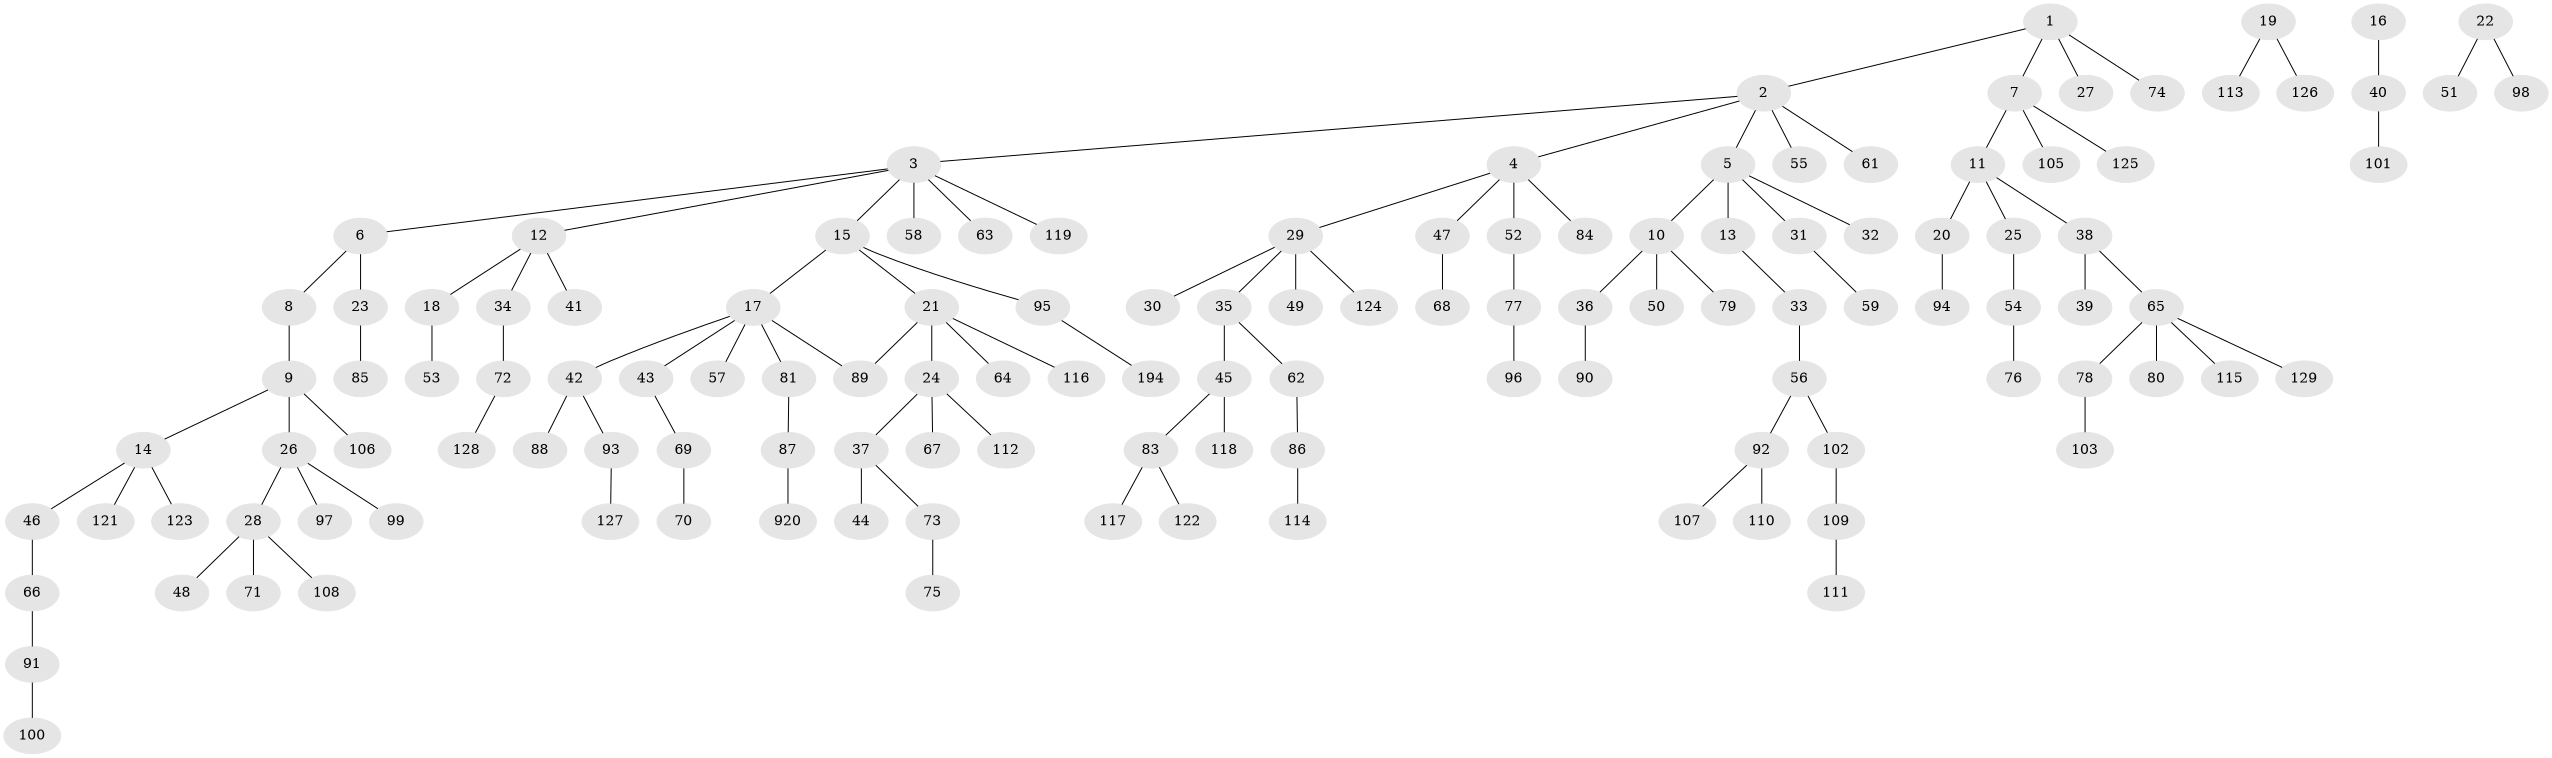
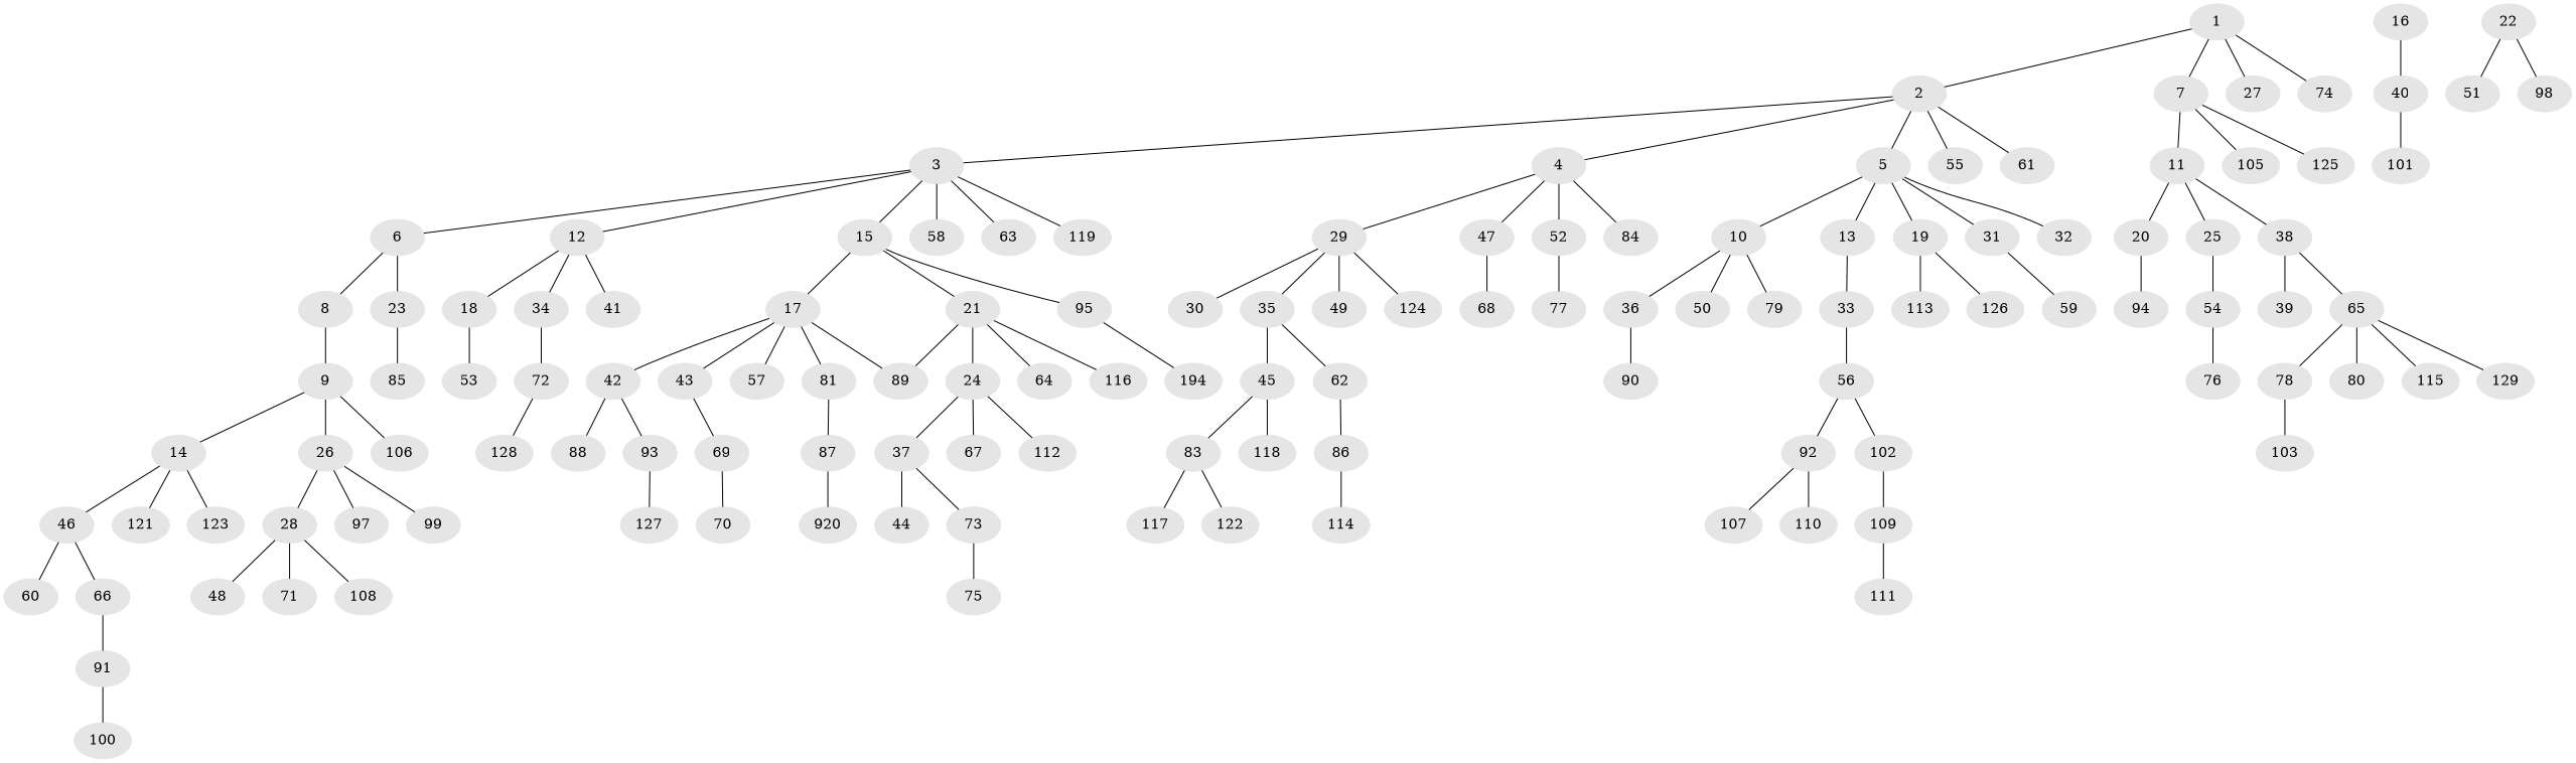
  graph {
    node [color=gray90 style=filled]
    1
    2
    7
    27
    74
    3
    4
    5
    55
    61
    11
    105
    125
    6
    12
    15
    58
    63
    119
    29
    47
    52
    84
    10
    13
    19
    31
    32
    16
    40
    8
    23
    18
    34
    41
    17
    21
    95
    30
    35
    49
    124
    68
    77
    36
    50
    79
    33
    113
    126
    59
    9
    85
    20
    25
    38
    14
    26
    106
    46
    121
    123
    28
    97
    99
    90
    94
    54
    39
    65
    53
    72
    56
+   60
    66
    42
    43
    57
    81
    89
    24
    64
    116
    n84 [label=194]
    101
    88
    93
    69
    87
    22
    51
    98
    37
    67
    112
    44
    73
    76
    48
    71
    108
    45
    62
    92
    102
    128
    83
    118
    86
    75
    78
    80
    115
    129
    127
    70
    117
    122
    91
-   96
    107
    110
    109
    114
    103
    100
    n127 [label=920]
    111
    1 -- 2
    1 -- 7
    1 -- 27
    1 -- 74
    2 -- 3
    2 -- 4
    2 -- 5
    2 -- 55
    2 -- 61
    7 -- 11
    7 -- 105
    7 -- 125
    3 -- 6
    3 -- 12
    3 -- 15
    3 -- 58
    3 -- 63
    3 -- 119
    4 -- 29
    4 -- 47
    4 -- 52
    4 -- 84
    5 -- 10
    5 -- 13
+   5 -- 19
    5 -- 31
    5 -- 32
    11 -- 20
    11 -- 25
    11 -- 38
    6 -- 8
    6 -- 23
    12 -- 18
    12 -- 34
    12 -- 41
    15 -- 17
    15 -- 21
    15 -- 95
    29 -- 30
    29 -- 35
    29 -- 49
    29 -- 124
    47 -- 68
    52 -- 77
    10 -- 36
    10 -- 50
    10 -- 79
    13 -- 33
    19 -- 113
    19 -- 126
    31 -- 59
    16 -- 40
    40 -- 101
    8 -- 9
    23 -- 85
    18 -- 53
    34 -- 72
    17 -- 42
    17 -- 43
    17 -- 57
    17 -- 81
    17 -- 89
    21 -- 89
    21 -- 24
    21 -- 64
    21 -- 116
    95 -- n84
    35 -- 45
    35 -- 62
-   77 -- 96
    36 -- 90
    33 -- 56
    9 -- 14
    9 -- 26
    9 -- 106
    20 -- 94
    25 -- 54
    38 -- 39
    38 -- 65
    14 -- 46
    14 -- 121
    14 -- 123
    26 -- 28
    26 -- 97
    26 -- 99
+   46 -- 60
    46 -- 66
    28 -- 48
    28 -- 71
    28 -- 108
    54 -- 76
    65 -- 78
    65 -- 80
    65 -- 115
    65 -- 129
    72 -- 128
    56 -- 92
    56 -- 102
    66 -- 91
    42 -- 88
    42 -- 93
    43 -- 69
    81 -- 87
    24 -- 37
    24 -- 67
    24 -- 112
    93 -- 127
    69 -- 70
    87 -- n127
    22 -- 51
    22 -- 98
    37 -- 44
    37 -- 73
    73 -- 75
    45 -- 83
    45 -- 118
    62 -- 86
    92 -- 107
    92 -- 110
    102 -- 109
    83 -- 117
    83 -- 122
    86 -- 114
    78 -- 103
    91 -- 100
    109 -- 111
  }
